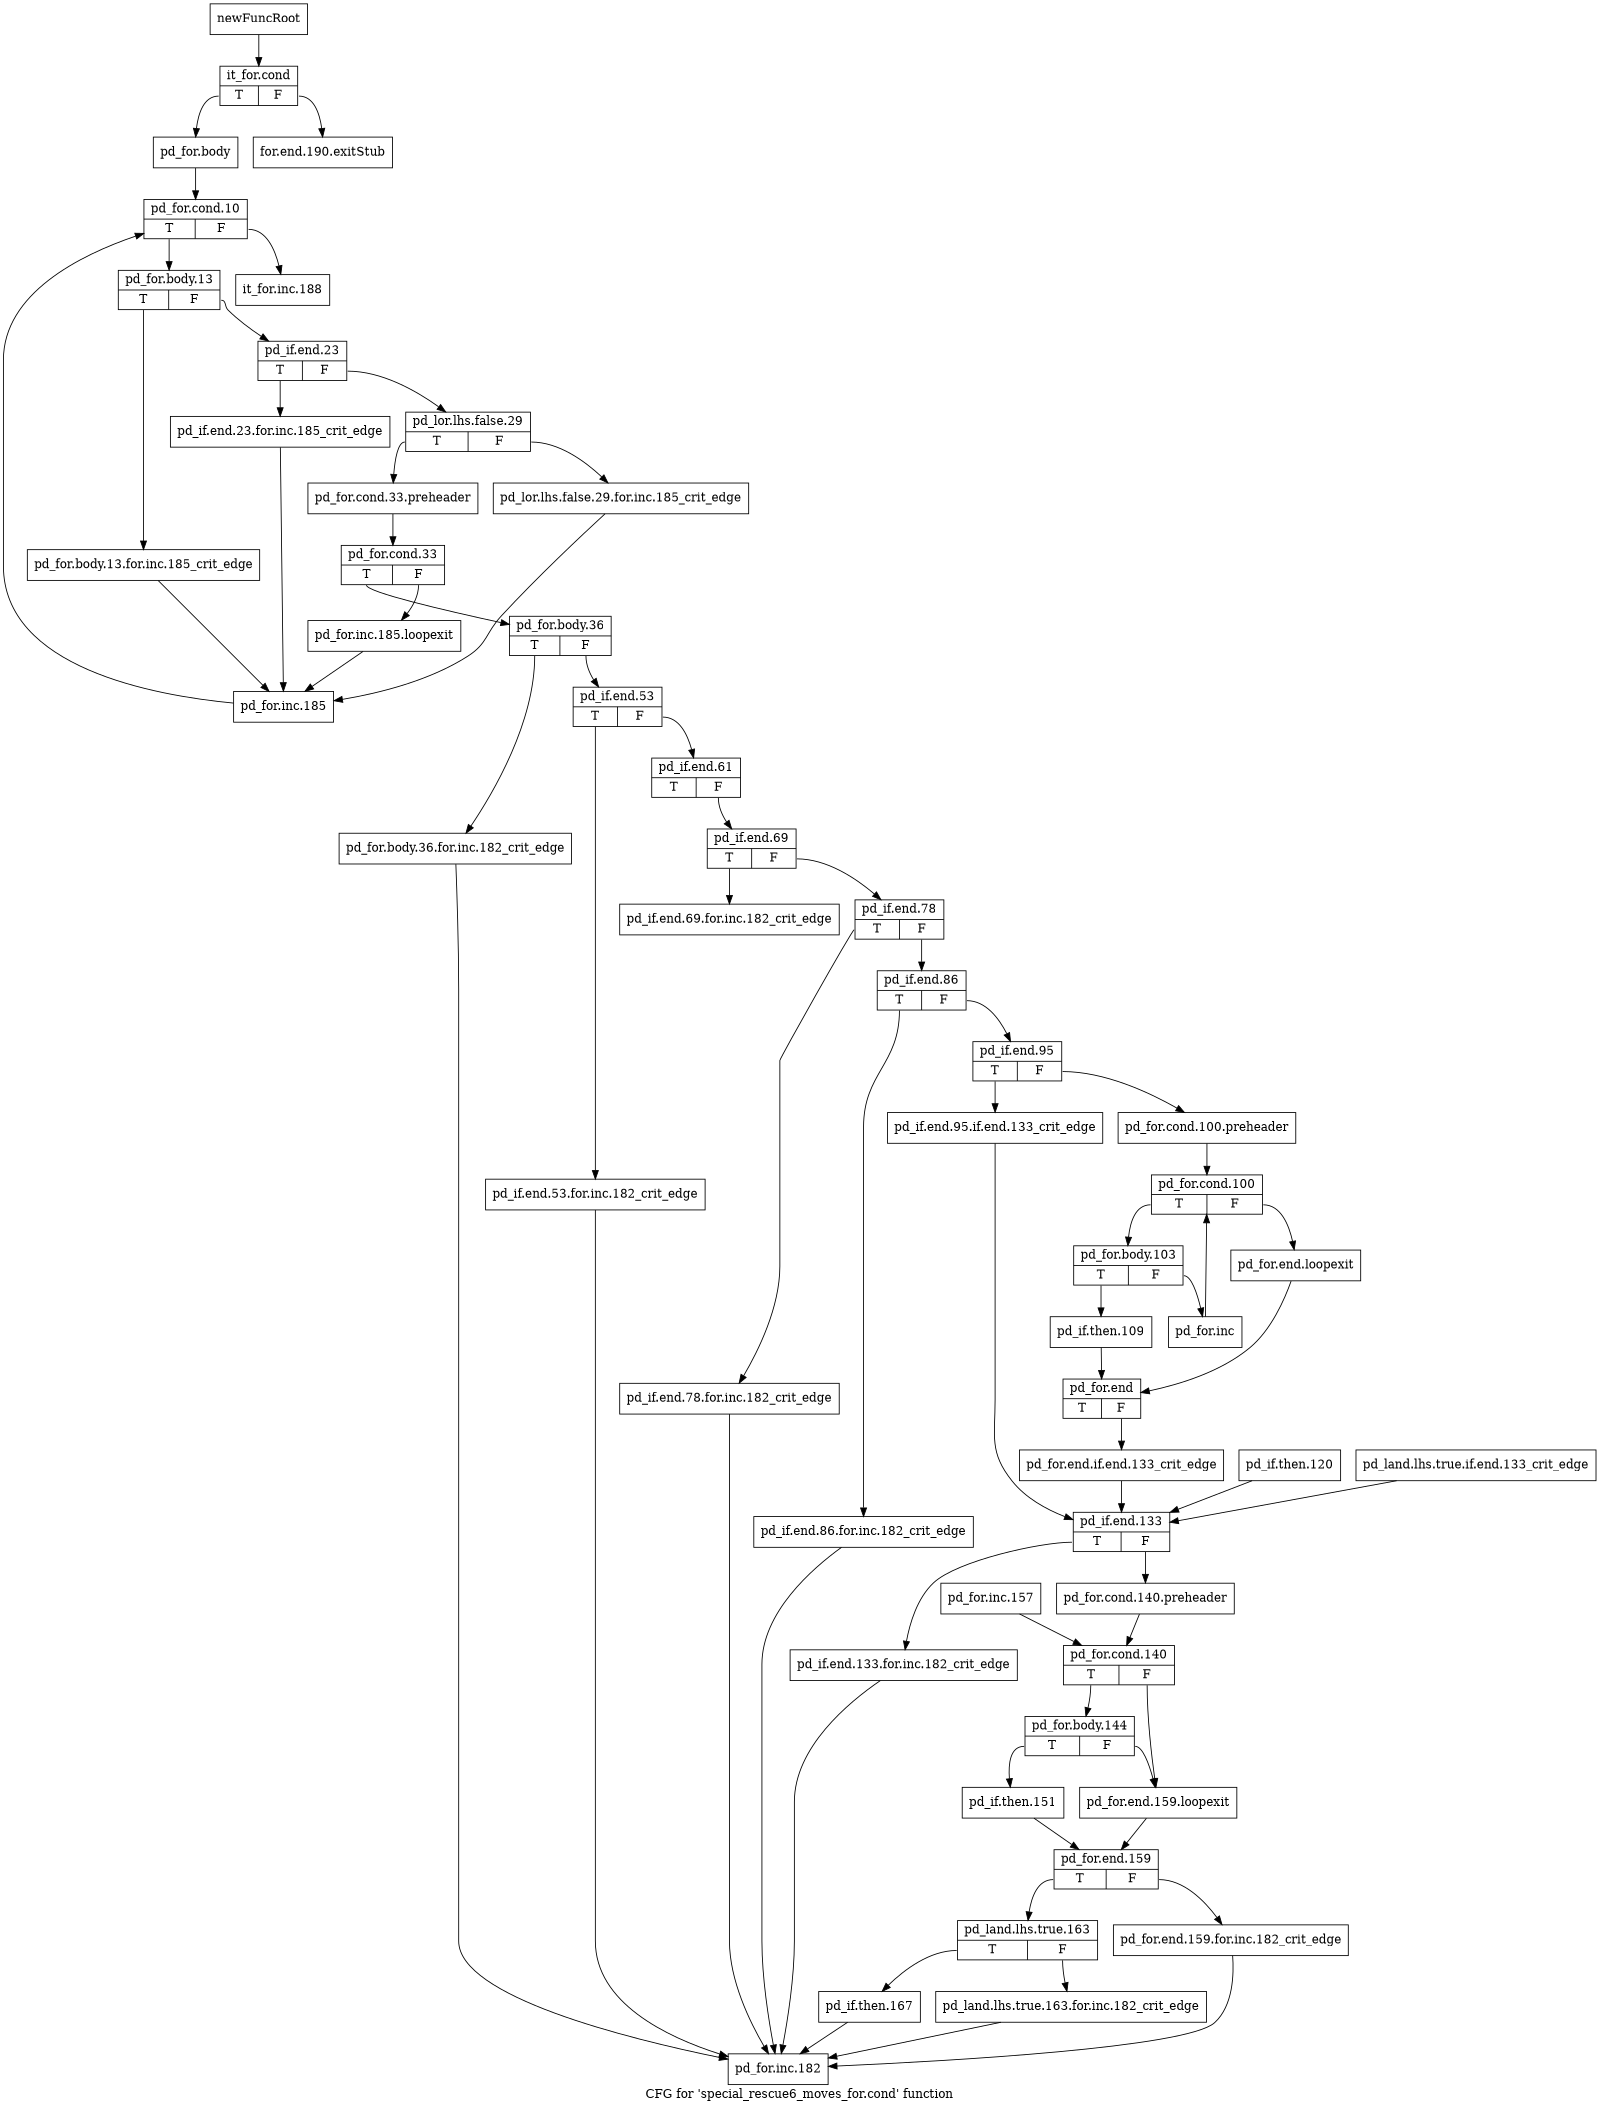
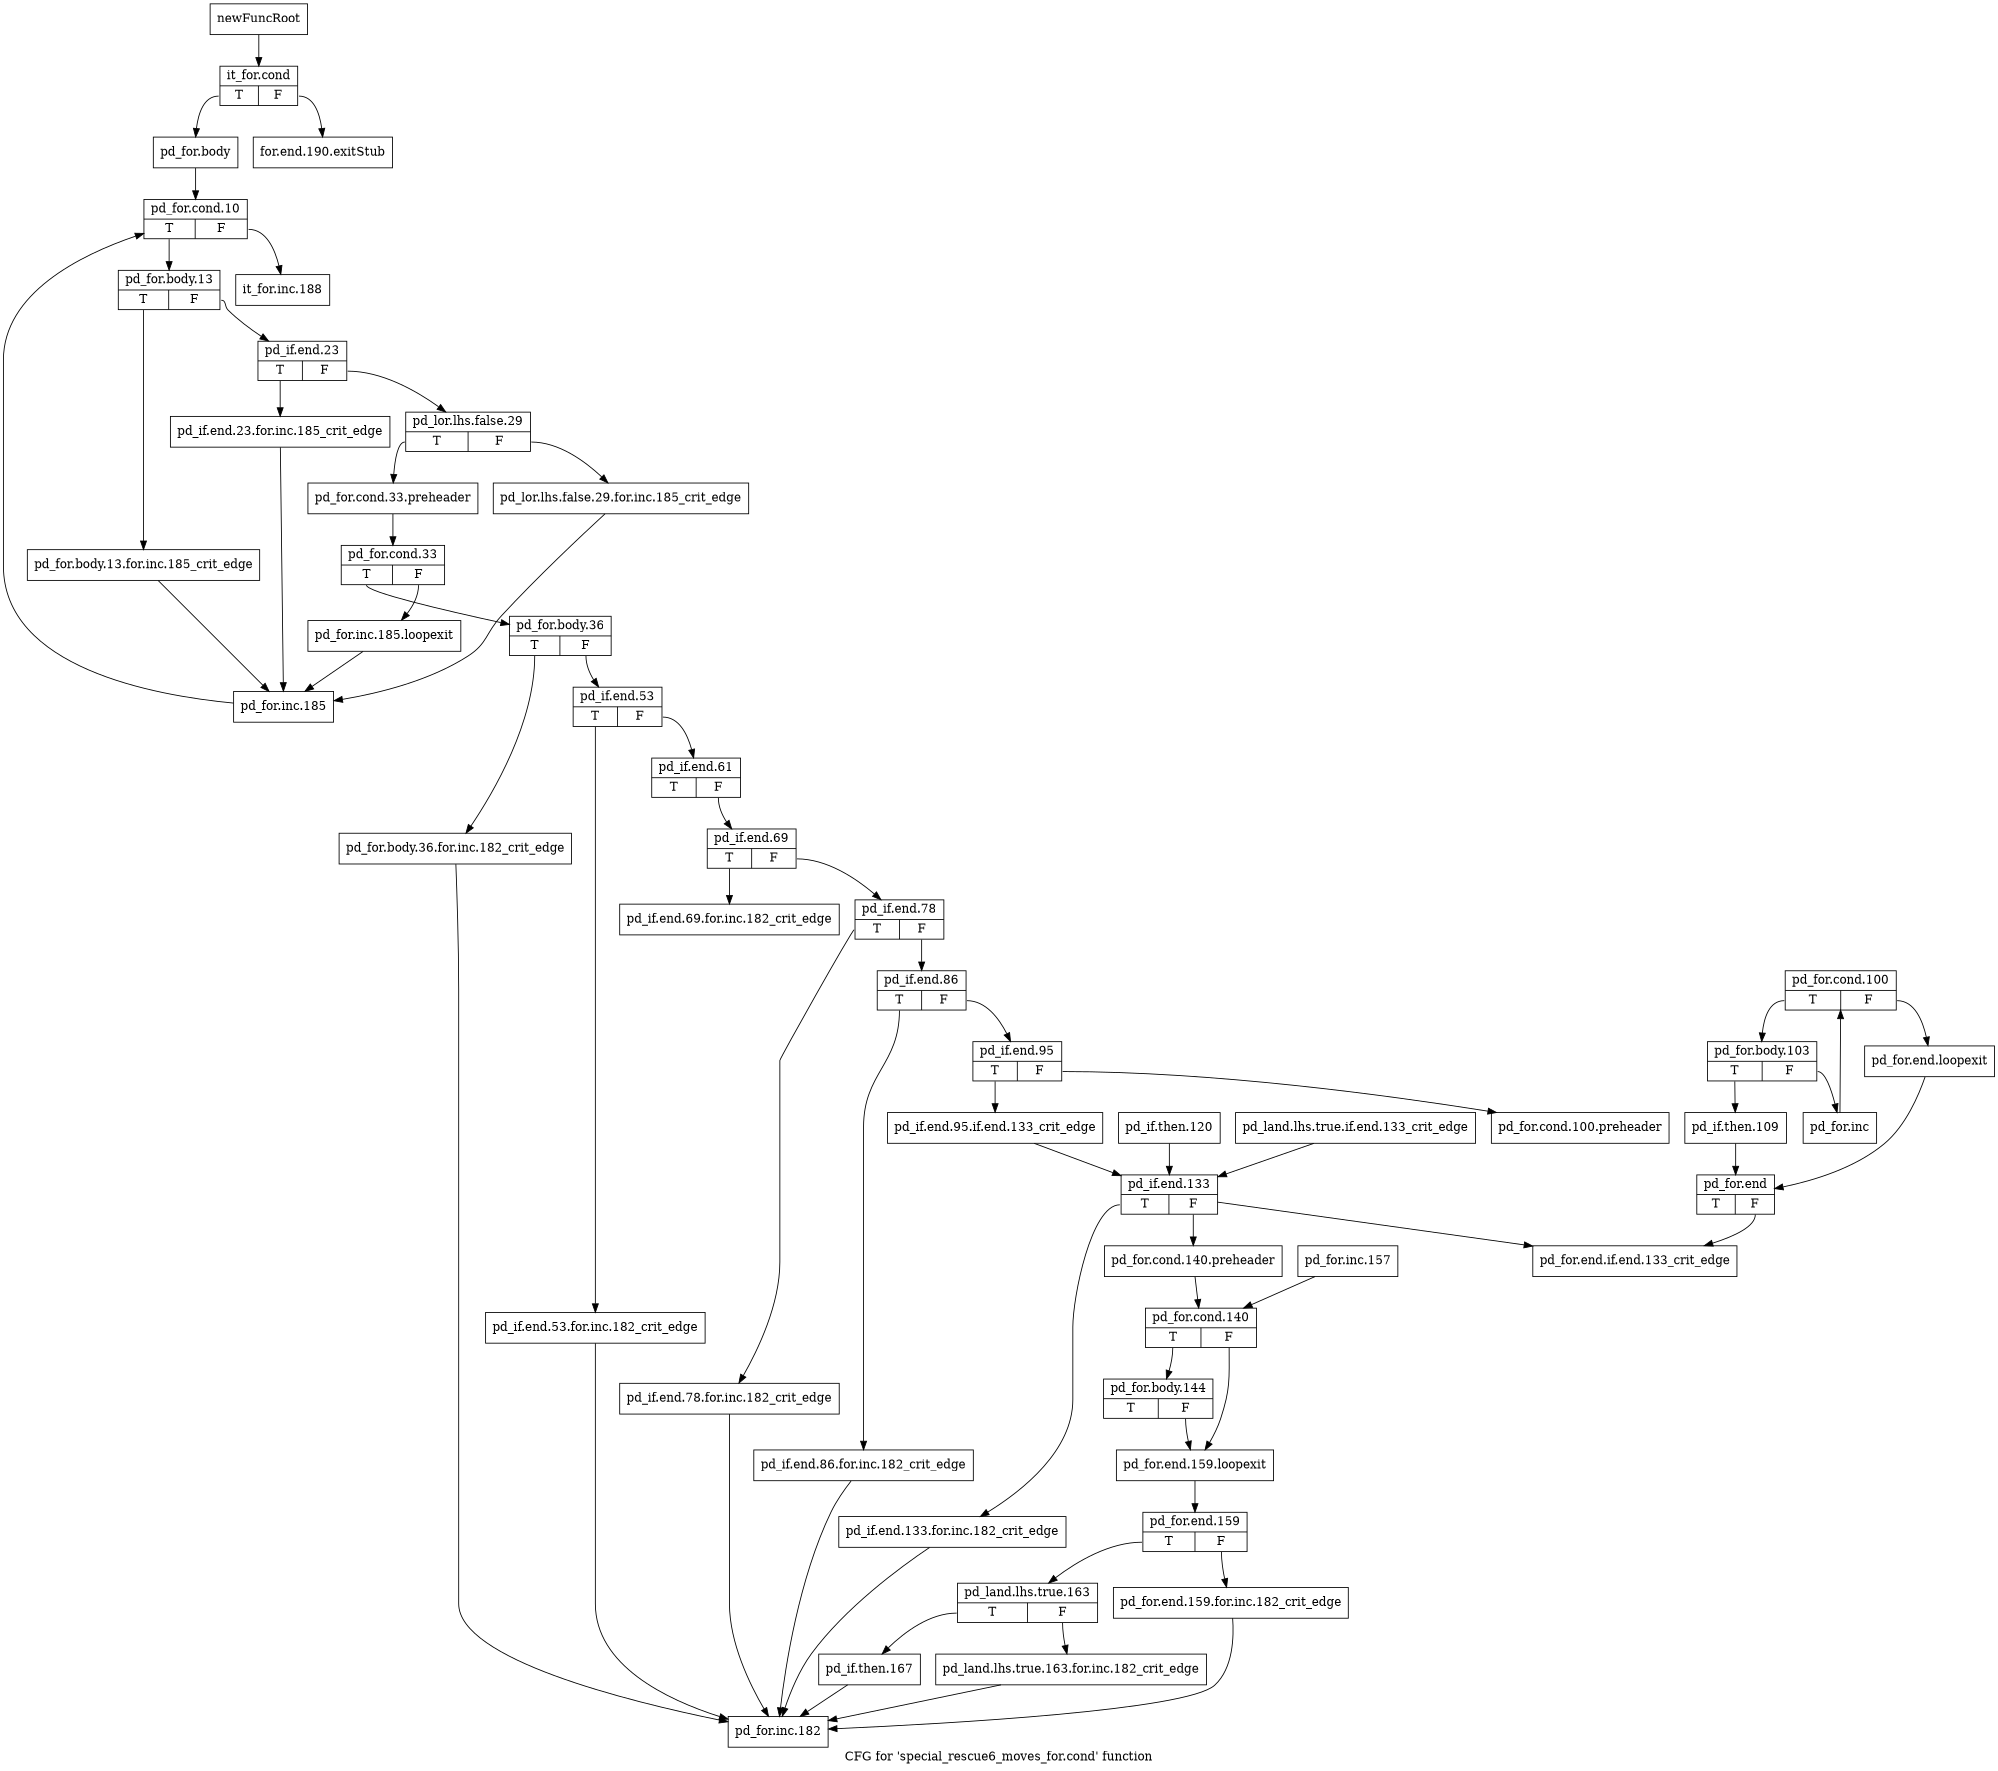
  digraph {
    label="CFG for 'special_rescue6_moves_for.cond' function"
    node [shape=record]
    n1 [label="{newFuncRoot}"]
    n2 [label="{it_for.cond|{<s0>T|<s1>F}}"]
    n3 [label="{for.end.190.exitStub}"]
    n4 [label="{pd_for.body}"]
    n5 [label="{pd_for.cond.10|{<s0>T|<s1>F}}"]
    n6 [label="{pd_for.body.13|{<s0>T|<s1>F}}"]
    n7 [label="{it_for.inc.188}"]
    n8 [label="{pd_for.body.13.for.inc.185_crit_edge}"]
    n9 [label="{pd_if.end.23|{<s0>T|<s1>F}}"]
    n10 [label="{pd_for.inc.185}"]
    n11 [label="{pd_if.end.23.for.inc.185_crit_edge}"]
    n12 [label="{pd_lor.lhs.false.29|{<s0>T|<s1>F}}"]
    n13 [label="{pd_for.cond.33.preheader}"]
    n14 [label="{pd_lor.lhs.false.29.for.inc.185_crit_edge}"]
    n15 [label="{pd_for.cond.33|{<s0>T|<s1>F}}"]
    n16 [label="{pd_for.body.36|{<s0>T|<s1>F}}"]
    n17 [label="{pd_for.inc.185.loopexit}"]
    n18 [label="{pd_for.body.36.for.inc.182_crit_edge}"]
    n19 [label="{pd_if.end.53|{<s0>T|<s1>F}}"]
    n20 [label="{pd_for.inc.182}"]
    n21 [label="{pd_if.end.53.for.inc.182_crit_edge}"]
    n22 [label="{pd_if.end.61|{<s0>T|<s1>F}}"]
    n23 [label="{pd_if.end.69|{<s0>T|<s1>F}}"]
    n24 [label="{pd_if.end.69.for.inc.182_crit_edge}"]
    n25 [label="{pd_if.end.78|{<s0>T|<s1>F}}"]
    n26 [label="{pd_if.end.78.for.inc.182_crit_edge}"]
    n27 [label="{pd_if.end.86|{<s0>T|<s1>F}}"]
    n28 [label="{pd_if.end.86.for.inc.182_crit_edge}"]
    n29 [label="{pd_if.end.95|{<s0>T|<s1>F}}"]
    n30 [label="{pd_if.end.95.if.end.133_crit_edge}"]
    n31 [label="{pd_for.cond.100.preheader}"]
    n32 [label="{pd_if.end.133|{<s0>T|<s1>F}}"]
    n33 [label="{pd_for.cond.100|{<s0>T|<s1>F}}"]
    n34 [label="{pd_if.end.133.for.inc.182_crit_edge}"]
    n35 [label="{pd_for.cond.140.preheader}"]
    n36 [label="{pd_for.body.103|{<s0>T|<s1>F}}"]
    n37 [label="{pd_for.end.loopexit}"]
    n38 [label="{pd_if.then.109}"]
    n39 [label="{pd_for.inc}"]
    n40 [label="{pd_for.end|{<s0>T|<s1>F}}"]
    n41 [label="{pd_for.end.if.end.133_crit_edge}"]
    n42 [label="{pd_if.then.120}"]
    n43 [label="{pd_land.lhs.true.if.end.133_crit_edge}"]
    n44 [label="{pd_for.cond.140|{<s0>T|<s1>F}}"]
    n45 [label="{pd_for.body.144|{<s0>T|<s1>F}}"]
    n46 [label="{pd_for.end.159.loopexit}"]
-   n47 [label="{pd_if.then.151}"]
    n48 [label="{pd_for.end.159|{<s0>T|<s1>F}}"]
    n49 [label="{pd_for.inc.157}"]
    n50 [label="{pd_land.lhs.true.163|{<s0>T|<s1>F}}"]
    n51 [label="{pd_for.end.159.for.inc.182_crit_edge}"]
    n52 [label="{pd_if.then.167}"]
    n53 [label="{pd_land.lhs.true.163.for.inc.182_crit_edge}"]
    n1 -> n2
    n2 -> n3 [tailport=s1]
    n2 -> n4 [tailport=s0]
    n4 -> n5
    n5 -> n6 [tailport=s0]
    n5 -> n7 [tailport=s1]
    n6 -> n8 [tailport=s0]
    n6 -> n9 [tailport=s1]
    n8 -> n10
    n9 -> n11 [tailport=s0]
    n9 -> n12 [tailport=s1]
    n10 -> n5
    n11 -> n10
    n12 -> n13 [tailport=s0]
    n12 -> n14 [tailport=s1]
    n13 -> n15
    n14 -> n10
    n15 -> n16 [tailport=s0]
    n15 -> n17 [tailport=s1]
    n16 -> n18 [tailport=s0]
    n16 -> n19 [tailport=s1]
    n17 -> n10
    n18 -> n20
    n19 -> n21 [tailport=s0]
    n19 -> n22 [tailport=s1]
    n21 -> n20
    n22 -> n23 [tailport=s1]
    n23 -> n24 [tailport=s0]
    n23 -> n25 [tailport=s1]
    n25 -> n26 [tailport=s0]
    n25 -> n27 [tailport=s1]
    n26 -> n20
    n27 -> n28 [tailport=s0]
    n27 -> n29 [tailport=s1]
    n28 -> n20
    n29 -> n30 [tailport=s0]
    n29 -> n31 [tailport=s1]
    n30 -> n32
-   n31 -> n33
    n32 -> n34 [tailport=s0]
    n32 -> n35 [tailport=s1]
    n33 -> n36 [tailport=s0]
    n33 -> n37 [tailport=s1]
    n34 -> n20
    n35 -> n44
    n36 -> n38 [tailport=s0]
    n36 -> n39 [tailport=s1]
    n37 -> n40
    n38 -> n40
    n39 -> n33
    n40 -> n41 [tailport=s1]
-   n41 -> n32
+   n32 -> n41
    n42 -> n32
    n43 -> n32
    n44 -> n45 [tailport=s0]
    n44 -> n46 [tailport=s1]
    n45 -> n46 [tailport=s1]
-   n45 -> n47 [tailport=s0]
    n46 -> n48
-   n47 -> n48
    n48 -> n50 [tailport=s0]
    n48 -> n51 [tailport=s1]
    n49 -> n44
    n50 -> n52 [tailport=s0]
    n50 -> n53 [tailport=s1]
    n51 -> n20
    n52 -> n20
    n53 -> n20
  }
